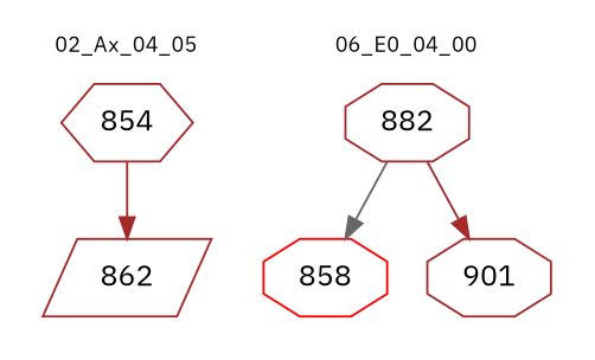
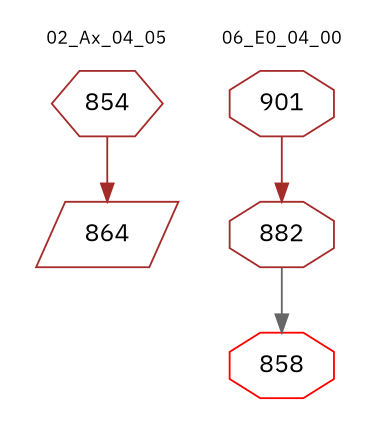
  digraph {
    fontname="IBM Plex Sans"
    node [color=brown fontname="IBM Plex Sans" shape=octagon]
    edge [color=brown fontname="IBM Plex Sans"]
    n1 [label=854 shape=hexagon]
-   n2 [label=862 shape=parallelogram]
+   n2 [label=864 shape=parallelogram]
    n3 [label=882]
    n4 [color=red label=858]
    n5 [label=901]
    subgraph cluster_1 {
      color=white
      fontsize=10
      label="02_Ax_04_05"
      n1
      n2
    }
    subgraph cluster_2 {
      color=white
      fontsize=10
      label="06_E0_04_00"
      n3
      n4
      n5
    }
    n1 -> n2
    n3 -> n4 [color=gray40]
-   n3 -> n5
+   n5 -> n3
  }
